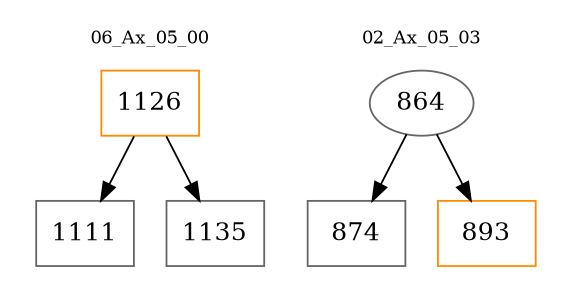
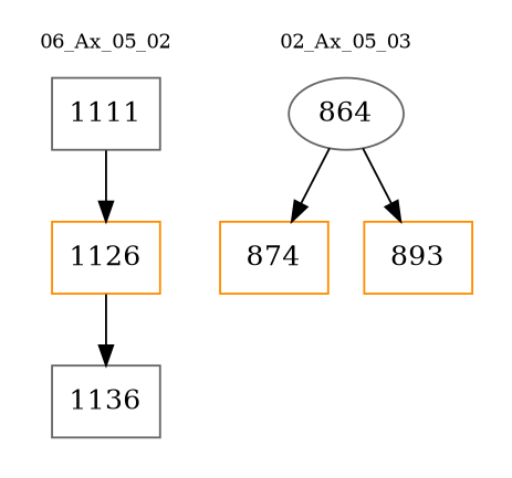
  digraph {
    node [color=darkorange shape=box]
    edge [color=black style=solid]
    n1 [label=1126]
    n2 [color=gray40 label=1111]
-   n3 [color=gray40 label=1135]
+   n3 [color=gray40 label=1136]
    n4 [color=gray40 label=864 shape=ellipse]
-   n5 [color=gray40 label=874]
+   n5 [label=874]
    n6 [label=893]
    subgraph cluster_1 {
      color=white
      fontsize=10
-     label="06_Ax_05_00"
+     label="06_Ax_05_02"
      n1
      n2
      n3
    }
    subgraph cluster_2 {
      color=white
      fontsize=10
      label="02_Ax_05_03"
      n4
      n5
      n6
    }
-   n1 -> n2
+   n2 -> n1
    n1 -> n3
    n4 -> n5
    n4 -> n6
  }
